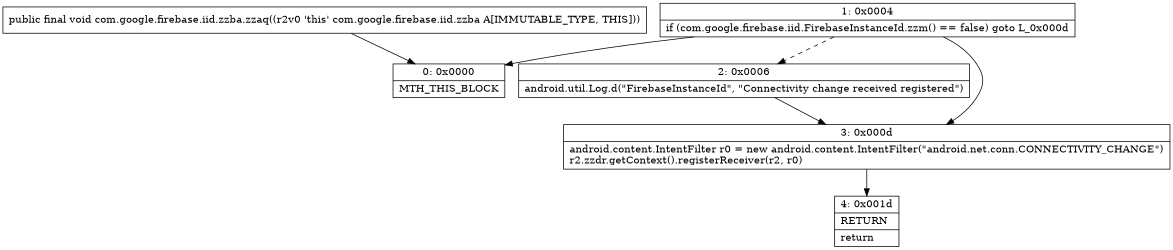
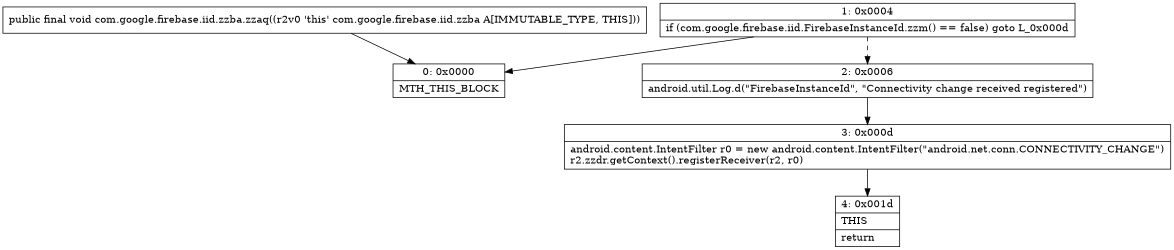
  digraph {
    node [shape=record]
    n1 [label="{0\:\ 0x0000|MTH_THIS_BLOCK\l}"]
    n2 [label="{1\:\ 0x0004|if (com.google.firebase.iid.FirebaseInstanceId.zzm() == false) goto L_0x000d\l}"]
    n3 [label="{2\:\ 0x0006|android.util.Log.d(\"FirebaseInstanceId\", \"Connectivity change received registered\")\l}"]
    n4 [label="{3\:\ 0x000d|android.content.IntentFilter r0 = new android.content.IntentFilter(\"android.net.conn.CONNECTIVITY_CHANGE\")\lr2.zzdr.getContext().registerReceiver(r2, r0)\l}"]
-   n5 [label="{4\:\ 0x001d|RETURN\l|return\l}"]
+   n5 [label="{4\:\ 0x001d|THIS\l|return\l}"]
    n6 [label="{public final void com.google.firebase.iid.zzba.zzaq((r2v0 'this' com.google.firebase.iid.zzba A[IMMUTABLE_TYPE, THIS])) }"]
    n2 -> n1
    n2 -> n3 [style=dashed]
-   n2 -> n4
    n3 -> n4
    n4 -> n5
    n6 -> n1
  }
